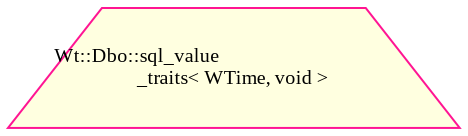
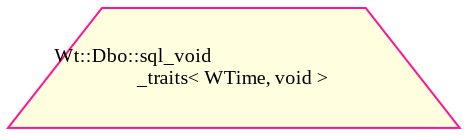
  digraph {
    rankdir=LR
    fontname="Liberation Serif"
-   n1 [color=deeppink fillcolor=lightyellow fontname="Liberation Serif" fontsize=10 height=0.2 label="Wt::Dbo::sql_value\l_traits\< WTime, void \>" shape=trapezium style=filled width=0.4]
+   n1 [color=deeppink fillcolor=lightyellow fontname="Liberation Serif" fontsize=10 height=0.2 label="Wt::Dbo::sql_void\l_traits\< WTime, void \>" shape=trapezium style=filled width=0.4]
  }
